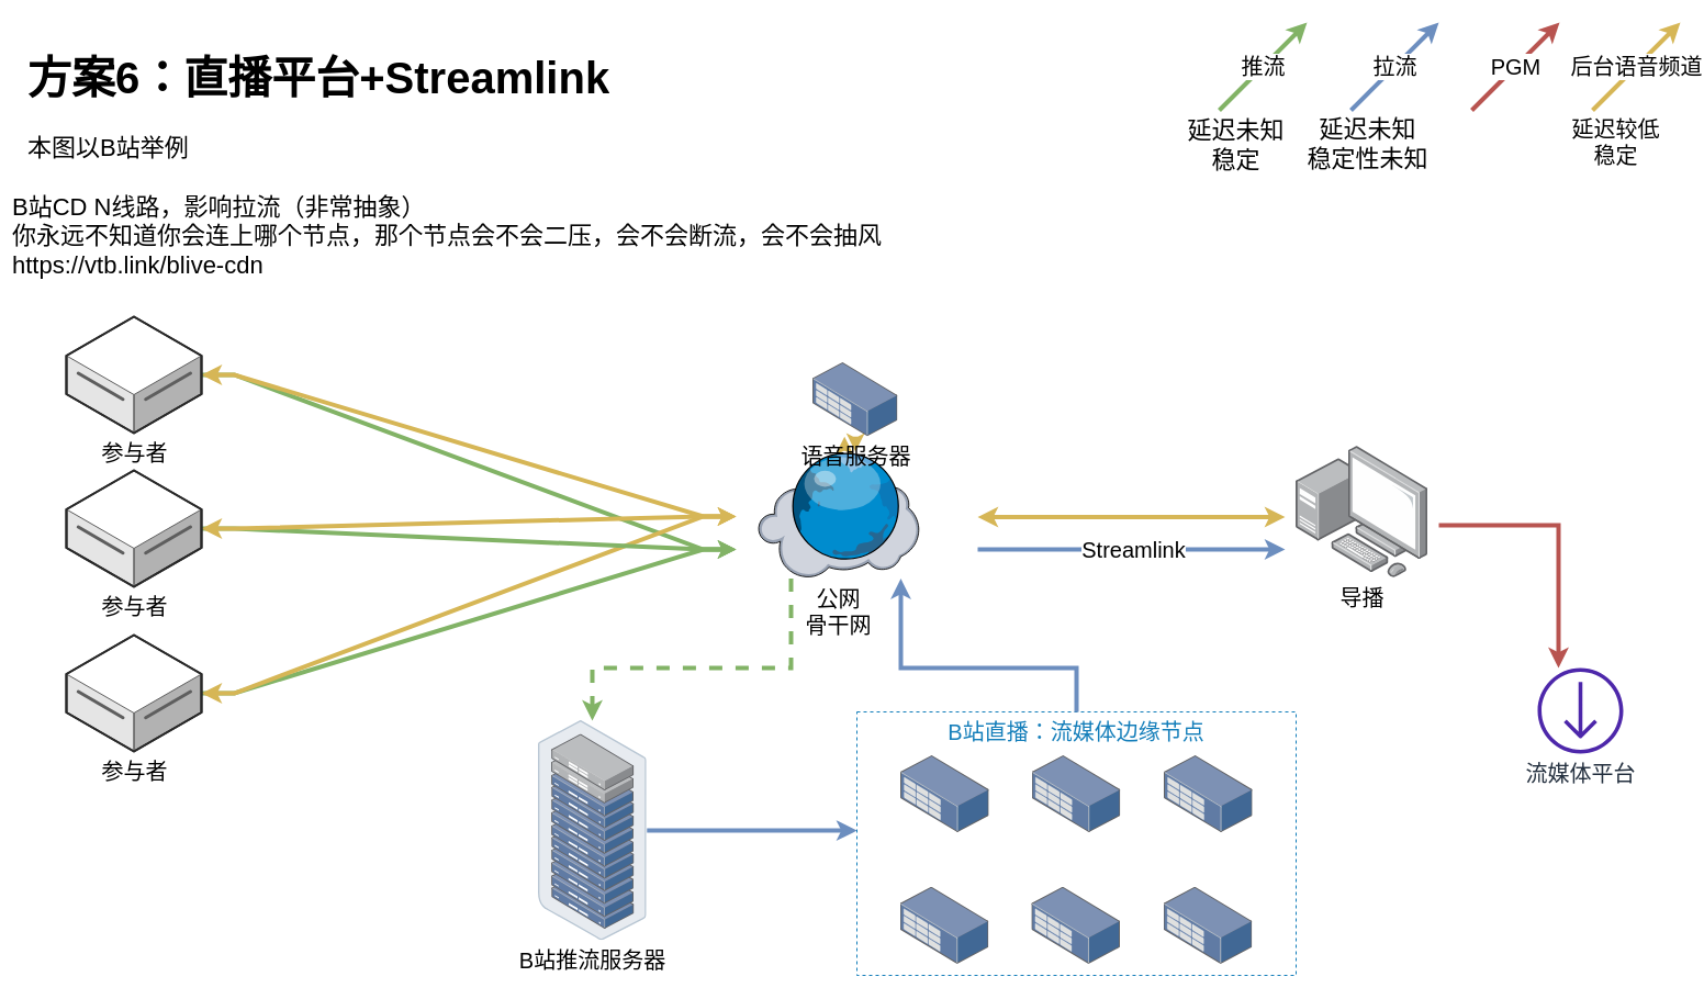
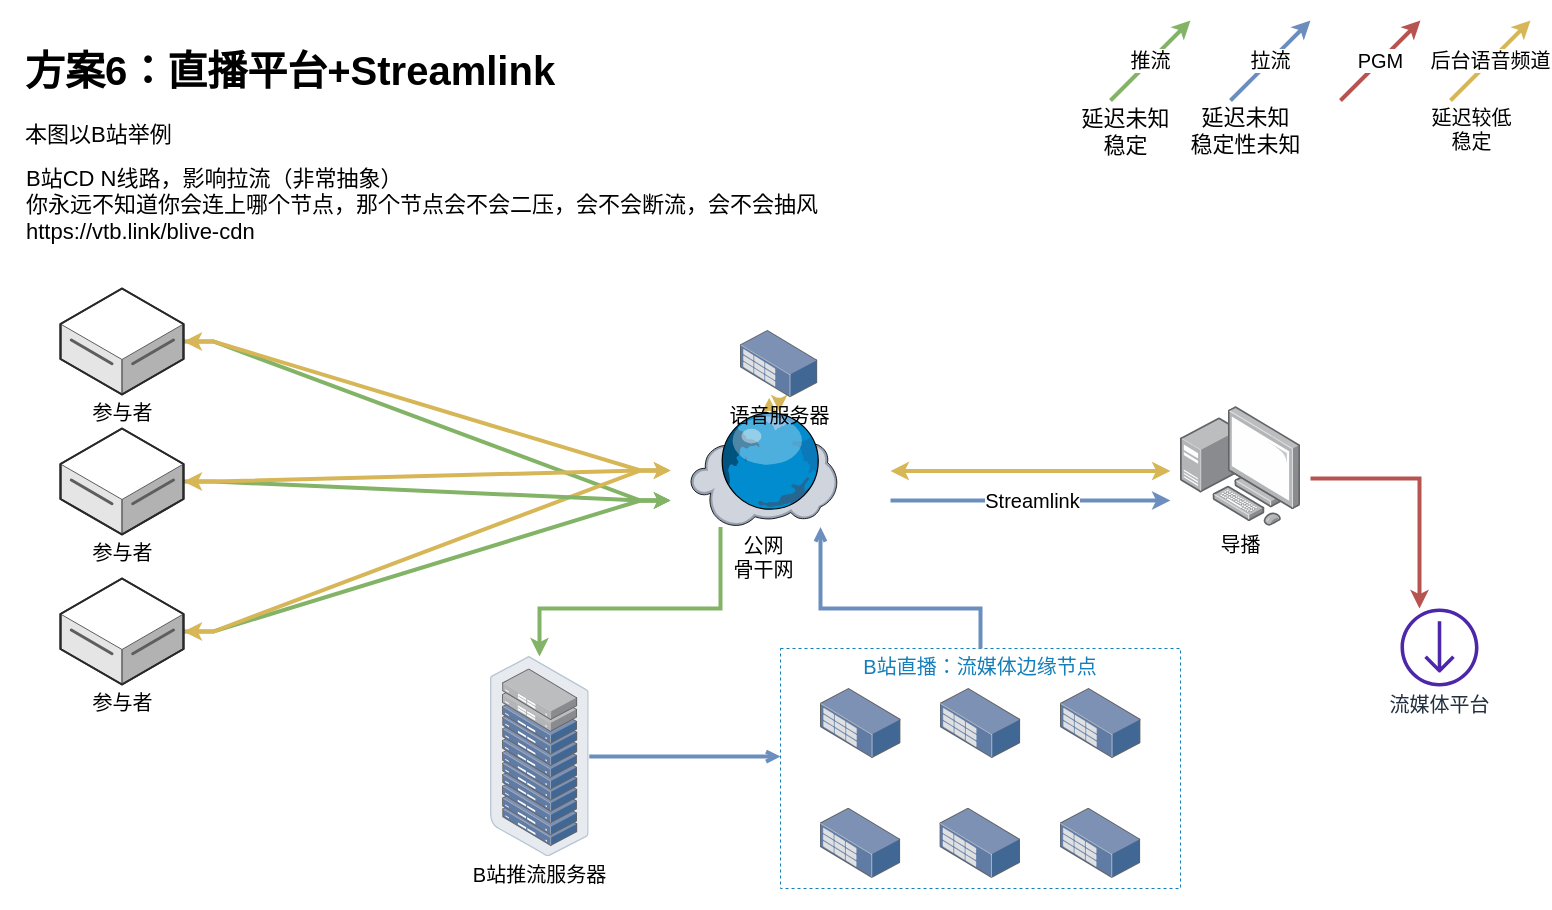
  <mxCell id="0" />
  <mxCell id="1" parent="0" />
  <mxCell id="2" style="edgeStyle=orthogonalEdgeStyle;rounded=0;orthogonalLoop=1;jettySize=auto;html=1;strokeWidth=4;fontSize=20;endSize=6;fillColor=#f8cecc;strokeColor=#b85450;" parent="1" target="32" edge="1"><mxGeometry relative="1" as="geometry"><Array as="points"><mxPoint x="1419" y="478" /></Array><mxPoint x="1310" y="478" as="sourcePoint" /></mxGeometry></mxCell>
  <mxCell id="3" value="&lt;font style=&quot;font-size: 20px;&quot;&gt;导播&lt;/font&gt;" style="points=[];aspect=fixed;html=1;align=center;shadow=0;dashed=0;image;image=img/lib/allied_telesis/computer_and_terminals/Personal_Computer_with_Server.svg;" parent="1" vertex="1"><mxGeometry x="1180" y="406" width="120" height="120" as="geometry" /></mxCell>
  <mxCell id="4" style="edgeStyle=entityRelationEdgeStyle;rounded=0;orthogonalLoop=1;jettySize=auto;html=1;fontSize=20;fontColor=#000000;fillColor=#d5e8d4;strokeColor=#82b366;endSize=4;strokeWidth=4;" parent="1" source="6" edge="1"><mxGeometry relative="1" as="geometry"><mxPoint x="670" y="500" as="targetPoint" /></mxGeometry></mxCell>
  <mxCell id="5" style="edgeStyle=entityRelationEdgeStyle;rounded=0;orthogonalLoop=1;jettySize=auto;html=1;strokeWidth=4;fontSize=20;fontColor=#000000;endSize=4;strokeColor=#d6b656;fillColor=#fff2cc;startArrow=classic;startFill=1;" parent="1" source="6" edge="1"><mxGeometry relative="1" as="geometry"><mxPoint x="670" y="470" as="targetPoint" /></mxGeometry></mxCell>
  <mxCell id="6" value="参与者" style="verticalLabelPosition=bottom;html=1;verticalAlign=top;strokeWidth=1;align=center;outlineConnect=0;dashed=0;outlineConnect=0;shape=mxgraph.aws3d.dataServer;strokeColor=#5E5E5E;aspect=fixed;fontSize=20;" parent="1" vertex="1"><mxGeometry x="60" y="288" width="123" height="106" as="geometry" /></mxCell>
  <mxCell id="7" style="edgeStyle=entityRelationEdgeStyle;rounded=0;orthogonalLoop=1;jettySize=auto;html=1;fontSize=20;fontColor=#000000;strokeColor=#82b366;fillColor=#d5e8d4;endSize=4;strokeWidth=4;" parent="1" source="9" edge="1"><mxGeometry relative="1" as="geometry"><mxPoint x="670" y="500" as="targetPoint" /></mxGeometry></mxCell>
  <mxCell id="8" style="edgeStyle=entityRelationEdgeStyle;rounded=0;orthogonalLoop=1;jettySize=auto;html=1;strokeWidth=4;fontSize=20;fontColor=#000000;endSize=4;strokeColor=#d6b656;fillColor=#fff2cc;startArrow=classic;startFill=1;" parent="1" source="9" edge="1"><mxGeometry relative="1" as="geometry"><mxPoint x="670" y="470" as="targetPoint" /></mxGeometry></mxCell>
  <mxCell id="9" value="参与者" style="verticalLabelPosition=bottom;html=1;verticalAlign=top;strokeWidth=1;align=center;outlineConnect=0;dashed=0;outlineConnect=0;shape=mxgraph.aws3d.dataServer;strokeColor=#5E5E5E;aspect=fixed;fontSize=20;" parent="1" vertex="1"><mxGeometry x="60" y="578" width="123" height="106" as="geometry" /></mxCell>
  <mxCell id="10" style="edgeStyle=entityRelationEdgeStyle;rounded=0;orthogonalLoop=1;jettySize=auto;html=1;fontSize=20;fontColor=#000000;strokeColor=#82b366;fillColor=#d5e8d4;endSize=4;strokeWidth=4;" parent="1" source="12" edge="1"><mxGeometry relative="1" as="geometry"><mxPoint x="670" y="500" as="targetPoint" /></mxGeometry></mxCell>
  <mxCell id="11" style="edgeStyle=entityRelationEdgeStyle;rounded=0;orthogonalLoop=1;jettySize=auto;html=1;strokeWidth=4;fontSize=20;fontColor=#000000;endSize=4;strokeColor=#d6b656;fillColor=#fff2cc;startArrow=classic;startFill=1;" parent="1" source="12" edge="1"><mxGeometry relative="1" as="geometry"><mxPoint x="670" y="470" as="targetPoint" /></mxGeometry></mxCell>
  <mxCell id="12" value="参与者" style="verticalLabelPosition=bottom;html=1;verticalAlign=top;strokeWidth=1;align=center;outlineConnect=0;dashed=0;outlineConnect=0;shape=mxgraph.aws3d.dataServer;strokeColor=#5E5E5E;aspect=fixed;fontSize=20;" parent="1" vertex="1"><mxGeometry x="60" y="428" width="123" height="106" as="geometry" /></mxCell>
  <mxCell id="13" value="" style="endArrow=classic;html=1;rounded=0;strokeWidth=4;fontSize=20;endSize=6;fillColor=#d5e8d4;strokeColor=#82b366;" parent="1" edge="1"><mxGeometry width="50" height="50" relative="1" as="geometry"><mxPoint x="1110" y="100" as="sourcePoint" /><mxPoint x="1190" y="20" as="targetPoint" /></mxGeometry></mxCell>
  <mxCell id="14" value="推流" style="edgeLabel;html=1;align=center;verticalAlign=middle;resizable=0;points=[];fontSize=20;" parent="13" vertex="1" connectable="0"><mxGeometry x="0.132" y="-1" relative="1" as="geometry"><mxPoint x="-6" y="4" as="offset" /></mxGeometry></mxCell>
  <mxCell id="15" value="延迟未知&lt;br&gt;稳定" style="edgeLabel;html=1;align=center;verticalAlign=middle;resizable=0;points=[];fontSize=22;" parent="13" vertex="1" connectable="0"><mxGeometry x="-0.632" y="1" relative="1" as="geometry"><mxPoint y="47" as="offset" /></mxGeometry></mxCell>
  <mxCell id="16" value="" style="endArrow=classic;html=1;rounded=0;strokeWidth=4;fontSize=20;endSize=6;fillColor=#dae8fc;strokeColor=#6c8ebf;" parent="1" edge="1"><mxGeometry width="50" height="50" relative="1" as="geometry"><mxPoint x="1230" y="100" as="sourcePoint" /><mxPoint x="1310" y="20" as="targetPoint" /></mxGeometry></mxCell>
  <mxCell id="17" value="拉流" style="edgeLabel;html=1;align=center;verticalAlign=middle;resizable=0;points=[];fontSize=20;" parent="16" vertex="1" connectable="0"><mxGeometry x="0.132" y="-1" relative="1" as="geometry"><mxPoint x="-6" y="4" as="offset" /></mxGeometry></mxCell>
  <mxCell id="18" value="延迟未知&lt;br&gt;稳定性未知" style="edgeLabel;html=1;align=center;verticalAlign=middle;resizable=0;points=[];fontSize=22;" parent="16" vertex="1" connectable="0"><mxGeometry x="-0.655" relative="1" as="geometry"><mxPoint y="45" as="offset" /></mxGeometry></mxCell>
- <mxCell id="19" style="edgeStyle=orthogonalEdgeStyle;rounded=0;orthogonalLoop=1;jettySize=auto;html=1;strokeWidth=4;fontSize=20;endSize=6;fillColor=#dae8fc;strokeColor=#6c8ebf;" parent="1" source="20" target="22" edge="1"><mxGeometry relative="1" as="geometry"><Array as="points"><mxPoint x="590" y="756" /><mxPoint x="590" y="756" /></Array></mxGeometry></mxCell>
+ <mxCell id="19" style="edgeStyle=orthogonalEdgeStyle;rounded=0;orthogonalLoop=1;jettySize=auto;html=1;strokeWidth=4;fontSize=20;endSize=6;fillColor=#dae8fc;strokeColor=#6c8ebf;endArrow=open;" parent="1" source="20" target="22" edge="1"><mxGeometry relative="1" as="geometry"><Array as="points"><mxPoint x="590" y="756" /><mxPoint x="590" y="756" /></Array></mxGeometry></mxCell>
  <mxCell id="20" value="B站推流服务器" style="points=[];aspect=fixed;html=1;align=center;shadow=0;dashed=0;image;image=img/lib/allied_telesis/storage/Datacenter_Server_Rack_ToR.svg;fontSize=20;" parent="1" vertex="1"><mxGeometry x="490" y="656" width="98.76" height="200.2" as="geometry" /></mxCell>
  <mxCell id="21" value="" style="group" parent="1" vertex="1" connectable="0"><mxGeometry x="780" y="648" width="400" height="240" as="geometry" /></mxCell>
  <mxCell id="22" value="B站直播：流媒体边缘节点" style="fillColor=none;strokeColor=#147EBA;dashed=1;verticalAlign=top;fontStyle=0;fontColor=#147EBA;fontSize=20;" parent="21" vertex="1"><mxGeometry width="400" height="240" as="geometry" /></mxCell>
  <mxCell id="23" value="" style="group" parent="21" vertex="1" connectable="0"><mxGeometry x="39.68" y="40" width="320.95" height="189.8" as="geometry" /></mxCell>
  <mxCell id="24" value="" style="points=[];aspect=fixed;html=1;align=center;shadow=0;dashed=0;image;image=img/lib/allied_telesis/storage/Datacenter_Server_Rack_Storage_Unit_Small.svg;fontSize=20;" parent="23" vertex="1"><mxGeometry x="0.32" width="80.63" height="70" as="geometry" /></mxCell>
  <mxCell id="25" value="" style="points=[];aspect=fixed;html=1;align=center;shadow=0;dashed=0;image;image=img/lib/allied_telesis/storage/Datacenter_Server_Rack_Storage_Unit_Small.svg;fontSize=20;" parent="23" vertex="1"><mxGeometry x="120.01" width="80.63" height="70" as="geometry" /></mxCell>
  <mxCell id="26" value="" style="points=[];aspect=fixed;html=1;align=center;shadow=0;dashed=0;image;image=img/lib/allied_telesis/storage/Datacenter_Server_Rack_Storage_Unit_Small.svg;fontSize=20;" parent="23" vertex="1"><mxGeometry x="240.32" width="80.63" height="70" as="geometry" /></mxCell>
  <mxCell id="27" value="" style="points=[];aspect=fixed;html=1;align=center;shadow=0;dashed=0;image;image=img/lib/allied_telesis/storage/Datacenter_Server_Rack_Storage_Unit_Small.svg;fontSize=20;" parent="23" vertex="1"><mxGeometry y="119.8" width="80.63" height="70" as="geometry" /></mxCell>
  <mxCell id="28" value="" style="points=[];aspect=fixed;html=1;align=center;shadow=0;dashed=0;image;image=img/lib/allied_telesis/storage/Datacenter_Server_Rack_Storage_Unit_Small.svg;fontSize=20;" parent="23" vertex="1"><mxGeometry x="119.69" y="119.8" width="80.63" height="70" as="geometry" /></mxCell>
  <mxCell id="29" value="" style="points=[];aspect=fixed;html=1;align=center;shadow=0;dashed=0;image;image=img/lib/allied_telesis/storage/Datacenter_Server_Rack_Storage_Unit_Small.svg;fontSize=20;" parent="23" vertex="1"><mxGeometry x="240.0" y="119.8" width="80.63" height="70" as="geometry" /></mxCell>
- <mxCell id="30" style="edgeStyle=orthogonalEdgeStyle;rounded=0;orthogonalLoop=1;jettySize=auto;html=1;strokeWidth=4;fontSize=20;endSize=6;fillColor=#d5e8d4;strokeColor=#82b366;dashed=1;" parent="1" source="43" target="20" edge="1"><mxGeometry relative="1" as="geometry"><Array as="points"><mxPoint x="720" y="608" /><mxPoint x="539" y="608" /></Array></mxGeometry></mxCell>
- <mxCell id="31" style="edgeStyle=orthogonalEdgeStyle;rounded=0;orthogonalLoop=1;jettySize=auto;html=1;strokeWidth=4;fontSize=20;endSize=6;fillColor=#dae8fc;strokeColor=#6c8ebf;" parent="1" source="22" target="43" edge="1"><mxGeometry relative="1" as="geometry"><Array as="points"><mxPoint x="980" y="608" /><mxPoint x="820" y="608" /></Array></mxGeometry></mxCell>
+ <mxCell id="30" style="edgeStyle=orthogonalEdgeStyle;rounded=0;orthogonalLoop=1;jettySize=auto;html=1;strokeWidth=4;fontSize=20;endSize=6;fillColor=#d5e8d4;strokeColor=#82b366;" parent="1" source="43" target="20" edge="1"><mxGeometry relative="1" as="geometry"><Array as="points"><mxPoint x="720" y="608" /><mxPoint x="539" y="608" /></Array></mxGeometry></mxCell>
+ <mxCell id="31" style="edgeStyle=orthogonalEdgeStyle;rounded=0;orthogonalLoop=1;jettySize=auto;html=1;strokeWidth=4;fontSize=20;endSize=6;fillColor=#dae8fc;strokeColor=#6c8ebf;endArrow=open;" parent="1" source="22" target="43" edge="1"><mxGeometry relative="1" as="geometry"><Array as="points"><mxPoint x="980" y="608" /><mxPoint x="820" y="608" /></Array></mxGeometry></mxCell>
  <mxCell id="32" value="流媒体平台" style="sketch=0;outlineConnect=0;fontColor=#232F3E;gradientColor=none;fillColor=#4D27AA;strokeColor=none;dashed=0;verticalLabelPosition=bottom;verticalAlign=top;align=center;html=1;fontSize=20;fontStyle=0;aspect=fixed;pointerEvents=1;shape=mxgraph.aws4.streaming_distribution;" parent="1" vertex="1"><mxGeometry x="1400" y="608" width="78" height="78" as="geometry" /></mxCell>
  <mxCell id="33" value="" style="endArrow=classic;html=1;rounded=0;strokeWidth=4;fontSize=20;endSize=6;fillColor=#f8cecc;strokeColor=#b85450;" parent="1" edge="1"><mxGeometry width="50" height="50" relative="1" as="geometry"><mxPoint x="1340" y="100" as="sourcePoint" /><mxPoint x="1420" y="20" as="targetPoint" /></mxGeometry></mxCell>
  <mxCell id="34" value="PGM" style="edgeLabel;html=1;align=center;verticalAlign=middle;resizable=0;points=[];fontSize=20;" parent="33" vertex="1" connectable="0"><mxGeometry x="0.132" y="-1" relative="1" as="geometry"><mxPoint x="-6" y="4" as="offset" /></mxGeometry></mxCell>
  <mxCell id="35" value="&lt;h1&gt;方案6：直播平台+Streamlink&lt;/h1&gt;&lt;div&gt;&lt;span style=&quot;font-size: 22px; background-color: initial;&quot;&gt;本图以B站举例&lt;/span&gt;&lt;br&gt;&lt;/div&gt;" style="text;html=1;strokeColor=none;fillColor=none;spacing=5;spacingTop=-20;whiteSpace=wrap;overflow=hidden;rounded=0;fontSize=20;" parent="1" vertex="1"><mxGeometry x="20" y="30" width="540" height="120" as="geometry" /></mxCell>
- <mxCell id="36" value="B站CD N线路，影响拉流（非常抽象）&lt;br&gt;你永远不知道你会连上哪个节点，那个节点会不会二压，会不会断流，会不会抽风&lt;br&gt;https://vtb.link/blive-cdn" style="text;strokeColor=none;fillColor=none;align=left;verticalAlign=middle;spacingLeft=4;spacingRight=4;overflow=hidden;points=[[0,0.5],[1,0.5]];portConstraint=eastwest;rotatable=0;whiteSpace=wrap;html=1;fontSize=22;labelBackgroundColor=none;fontColor=#000000;container=0;" parent="1" vertex="1"><mxGeometry x="5" y="160" width="810" height="110" as="geometry" /></mxCell>
+ <mxCell id="36" value="B站CD N线路，影响拉流（非常抽象）&lt;br&gt;你永远不知道你会连上哪个节点，那个节点会不会二压，会不会断流，会不会抽风&lt;br&gt;https://vtb.link/blive-cdn" style="text;strokeColor=none;fillColor=none;align=left;verticalAlign=middle;spacingLeft=4;spacingRight=4;overflow=hidden;points=[[0,0.5],[1,0.5]];portConstraint=eastwest;rotatable=0;whiteSpace=wrap;html=1;fontSize=22;labelBackgroundColor=none;fontColor=#000000;container=0;" parent="1" vertex="1"><mxGeometry x="20" y="150" width="810" height="110" as="geometry" /></mxCell>
  <mxCell id="37" style="edgeStyle=orthogonalEdgeStyle;rounded=0;orthogonalLoop=1;jettySize=auto;html=1;fontColor=default;fontSize=20;strokeColor=#6c8ebf;strokeWidth=4;endSize=6;fillColor=#dae8fc;" parent="1" edge="1"><mxGeometry relative="1" as="geometry"><mxPoint x="890" y="500" as="sourcePoint" /><mxPoint x="1170" y="500" as="targetPoint" /></mxGeometry></mxCell>
  <mxCell id="38" value="Streamlink" style="edgeLabel;html=1;align=center;verticalAlign=middle;resizable=0;points=[];fontColor=#000000;fontSize=20;" parent="37" vertex="1" connectable="0"><mxGeometry x="0.153" y="1" relative="1" as="geometry"><mxPoint x="-20" as="offset" /></mxGeometry></mxCell>
  <mxCell id="39" value="" style="endArrow=classic;html=1;rounded=0;strokeWidth=4;fontSize=20;endSize=6;fillColor=#fff2cc;strokeColor=#d6b656;" parent="1" edge="1"><mxGeometry width="50" height="50" relative="1" as="geometry"><mxPoint x="1450" y="100" as="sourcePoint" /><mxPoint x="1530" y="20" as="targetPoint" /></mxGeometry></mxCell>
  <mxCell id="40" value="后台语音频道" style="edgeLabel;html=1;align=center;verticalAlign=middle;resizable=0;points=[];fontSize=20;" parent="39" vertex="1" connectable="0"><mxGeometry x="0.132" y="-1" relative="1" as="geometry"><mxPoint x="-6" y="4" as="offset" /></mxGeometry></mxCell>
  <mxCell id="41" value="延迟较低&lt;br&gt;稳定" style="edgeLabel;html=1;align=center;verticalAlign=middle;resizable=0;points=[];fontSize=20;fontColor=#000000;" parent="39" vertex="1" connectable="0"><mxGeometry x="-0.584" y="-5" relative="1" as="geometry"><mxPoint y="42" as="offset" /></mxGeometry></mxCell>
  <mxCell id="42" style="edgeStyle=orthogonalEdgeStyle;rounded=0;orthogonalLoop=1;jettySize=auto;html=1;strokeWidth=4;fontSize=20;fontColor=#000000;endSize=4;fillColor=#fff2cc;strokeColor=#d6b656;" parent="1" source="46" target="45" edge="1"><mxGeometry relative="1" as="geometry"><Array as="points"><mxPoint x="779" y="390" /><mxPoint x="779" y="390" /></Array></mxGeometry></mxCell>
  <mxCell id="43" value="公网&lt;br&gt;骨干网" style="verticalLabelPosition=bottom;sketch=0;aspect=fixed;html=1;verticalAlign=top;strokeColor=none;align=center;outlineConnect=0;shape=mxgraph.citrix.cloud;fontSize=20;" parent="1" vertex="1"><mxGeometry x="690" y="430.93" width="146.577" height="95.661" as="geometry" /></mxCell>
  <mxCell id="44" style="edgeStyle=orthogonalEdgeStyle;rounded=0;orthogonalLoop=1;jettySize=auto;html=1;strokeWidth=4;fontSize=20;fontColor=#000000;endSize=4;strokeColor=#d6b656;fillColor=#fff2cc;" parent="1" target="46" edge="1"><mxGeometry relative="1" as="geometry"><mxPoint x="768.693" y="410" as="sourcePoint" /><Array as="points"><mxPoint x="768.64" y="390" /><mxPoint x="768.64" y="390" /></Array></mxGeometry></mxCell>
  <mxCell id="45" value="" style="verticalLabelPosition=bottom;sketch=0;aspect=fixed;html=1;verticalAlign=top;strokeColor=none;align=center;outlineConnect=0;shape=mxgraph.citrix.globe;fontSize=20;" parent="1" vertex="1"><mxGeometry x="717.218" y="411" width="102.243" height="97.682" as="geometry" /></mxCell>
  <mxCell id="46" value="语音服务器" style="points=[];aspect=fixed;html=1;align=center;shadow=0;dashed=0;image;image=img/lib/allied_telesis/storage/Datacenter_Server_Rack_Storage_Unit_Small.svg;labelBackgroundColor=none;fontSize=20;fontColor=#000000;" parent="1" vertex="1"><mxGeometry x="740" y="330" width="77.4" height="67.2" as="geometry" /></mxCell>
  <mxCell id="47" style="edgeStyle=orthogonalEdgeStyle;rounded=0;orthogonalLoop=1;jettySize=auto;html=1;fontColor=default;fontSize=20;strokeColor=#d6b656;strokeWidth=4;endSize=6;fillColor=#fff2cc;startArrow=classic;startFill=1;" parent="1" edge="1"><mxGeometry relative="1" as="geometry"><mxPoint x="890" y="470.47" as="sourcePoint" /><mxPoint x="1170" y="470.47" as="targetPoint" /></mxGeometry></mxCell>
